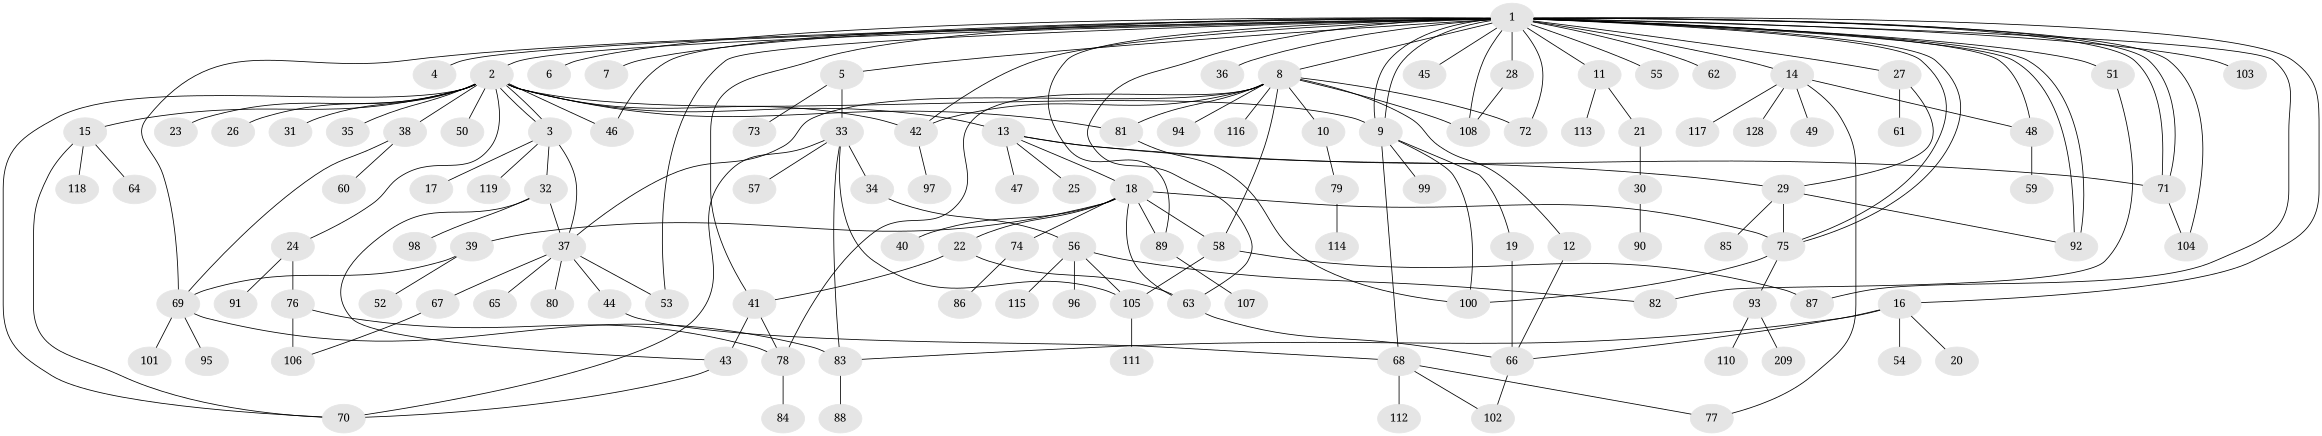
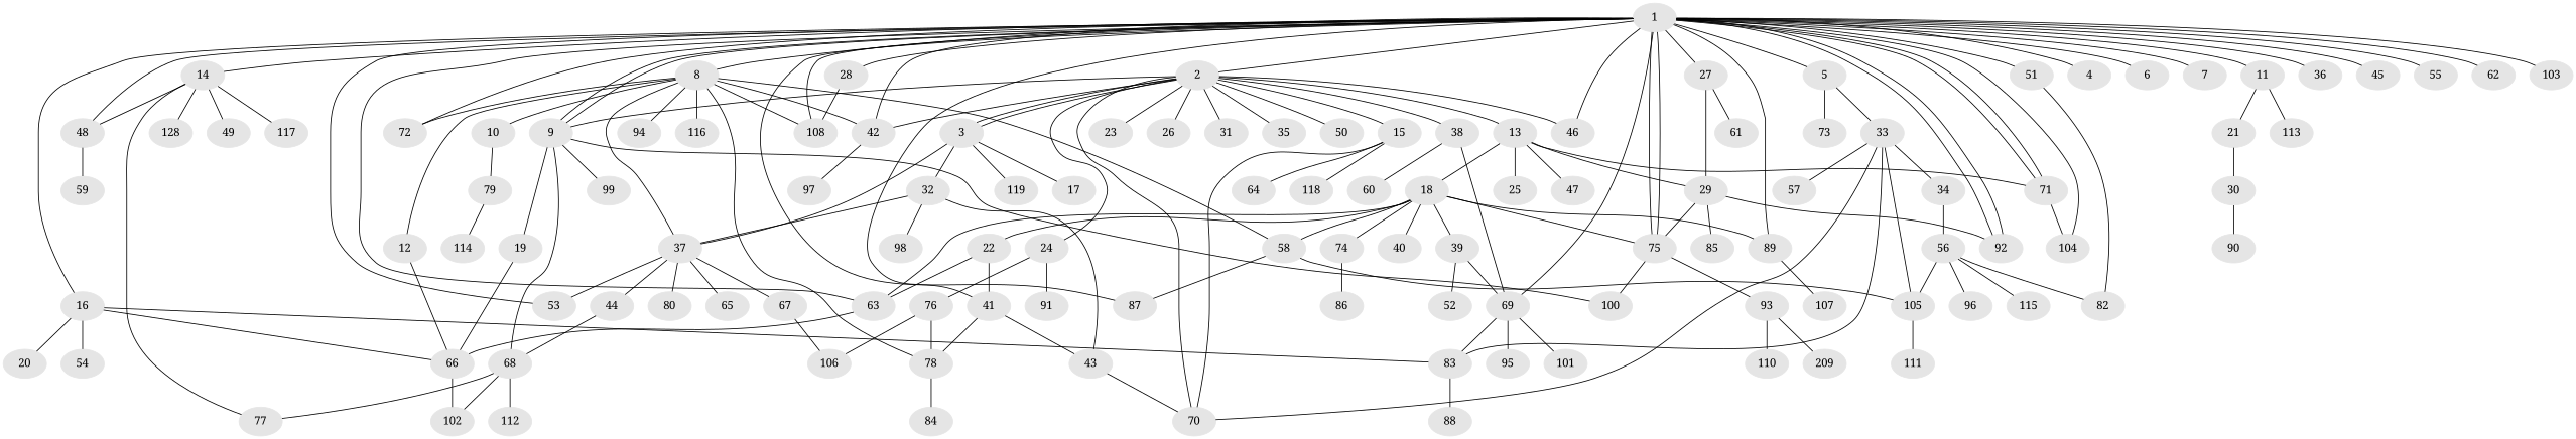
  graph {
    fontname="Noto Serif"
    node [color=gray90 fontname="Noto Serif" style=filled]
    edge [fontname="Noto Serif"]
    1
    2
    4
    5
    6
    7
    8
    9
    11
    14
    16
    27
    28
    36
    41
    42
    45
    46
    48
    51
    53
    55
    62
    63
    69
    71
    72
    75
    87
    89
    92
    103
    104
    108
    3
    13
    15
    23
    24
    26
    31
    35
    38
    50
    70
-   81
    33
    73
    37
    10
    12
    58
    78
    94
    116
    19
    68
    99
    100
    21
    113
    49
    77
    117
    n65 [label=128]
    66
    20
    54
    83
    29
    61
    43
    97
    59
    82
    95
    101
    93
    107
    17
    32
    119
    18
    25
    47
    64
    118
    76
    91
    60
    98
    44
    65
    67
    80
    34
    57
    105
    79
    84
    102
    112
    114
    30
    22
    39
    40
    74
    85
    88
    52
    86
    90
    106
    56
    111
    96
    115
    n119 [label=209]
    110
    1 -- 2
    1 -- 4
    1 -- 5
    1 -- 6
    1 -- 7
    1 -- 8
    1 -- 9
    1 -- 9
    1 -- 11
    1 -- 14
    1 -- 16
    1 -- 27
    1 -- 28
    1 -- 36
    1 -- 41
    1 -- 42
    1 -- 45
    1 -- 46
    1 -- 48
    1 -- 51
    1 -- 53
    1 -- 55
    1 -- 62
    1 -- 63
    1 -- 69
    1 -- 71
    1 -- 71
    1 -- 72
    1 -- 75
    1 -- 75
    1 -- 87
    1 -- 89
    1 -- 92
    1 -- 92
    1 -- 103
    1 -- 104
    1 -- 108
    2 -- 9
    2 -- 42
    2 -- 46
    2 -- 3
    2 -- 3
    2 -- 13
    2 -- 15
    2 -- 23
    2 -- 24
    2 -- 26
    2 -- 31
    2 -- 35
    2 -- 38
    2 -- 50
    2 -- 70
-   2 -- 81
    5 -- 33
    5 -- 73
    8 -- 42
    8 -- 72
    8 -- 108
-   8 -- 81
    8 -- 37
    8 -- 10
    8 -- 12
    8 -- 58
    8 -- 78
    8 -- 94
    8 -- 116
    9 -- 19
    9 -- 68
    9 -- 99
    9 -- 100
    11 -- 21
    11 -- 113
    14 -- 48
    14 -- 49
    14 -- 77
    14 -- 117
    14 -- n65
    16 -- 66
    16 -- 20
    16 -- 54
    16 -- 83
    27 -- 29
    27 -- 61
    28 -- 108
    41 -- 78
    41 -- 43
    42 -- 97
    48 -- 59
    51 -- 82
    63 -- 66
    69 -- 83
    69 -- 95
    69 -- 101
    71 -- 104
    75 -- 100
    75 -- 93
    89 -- 107
    3 -- 37
    3 -- 17
    3 -- 32
    3 -- 119
    13 -- 71
    13 -- 29
    13 -- 18
    13 -- 25
    13 -- 47
    15 -- 70
    15 -- 64
    15 -- 118
    24 -- 76
    24 -- 91
    38 -- 69
    38 -- 60
-   81 -- 100
    33 -- 70
    33 -- 83
    33 -- 34
    33 -- 57
    33 -- 105
    37 -- 53
    37 -- 44
    37 -- 65
    37 -- 67
    37 -- 80
    10 -- 79
    12 -- 66
    58 -- 87
    58 -- 105
    78 -- 84
    19 -- 66
    68 -- 77
    68 -- 102
    68 -- 112
    21 -- 30
    66 -- 102
    83 -- 88
    29 -- 75
    29 -- 92
    29 -- 85
    43 -- 70
    93 -- n119
    93 -- 110
    32 -- 37
    32 -- 43
    32 -- 98
    18 -- 63
    18 -- 75
    18 -- 89
    18 -- 58
    18 -- 22
    18 -- 39
    18 -- 40
    18 -- 74
    76 -- 78
    76 -- 106
    44 -- 68
    67 -- 106
    34 -- 56
    105 -- 111
    79 -- 114
    30 -- 90
    22 -- 41
    22 -- 63
    39 -- 69
    39 -- 52
    74 -- 86
    56 -- 82
    56 -- 105
    56 -- 96
    56 -- 115
  }
